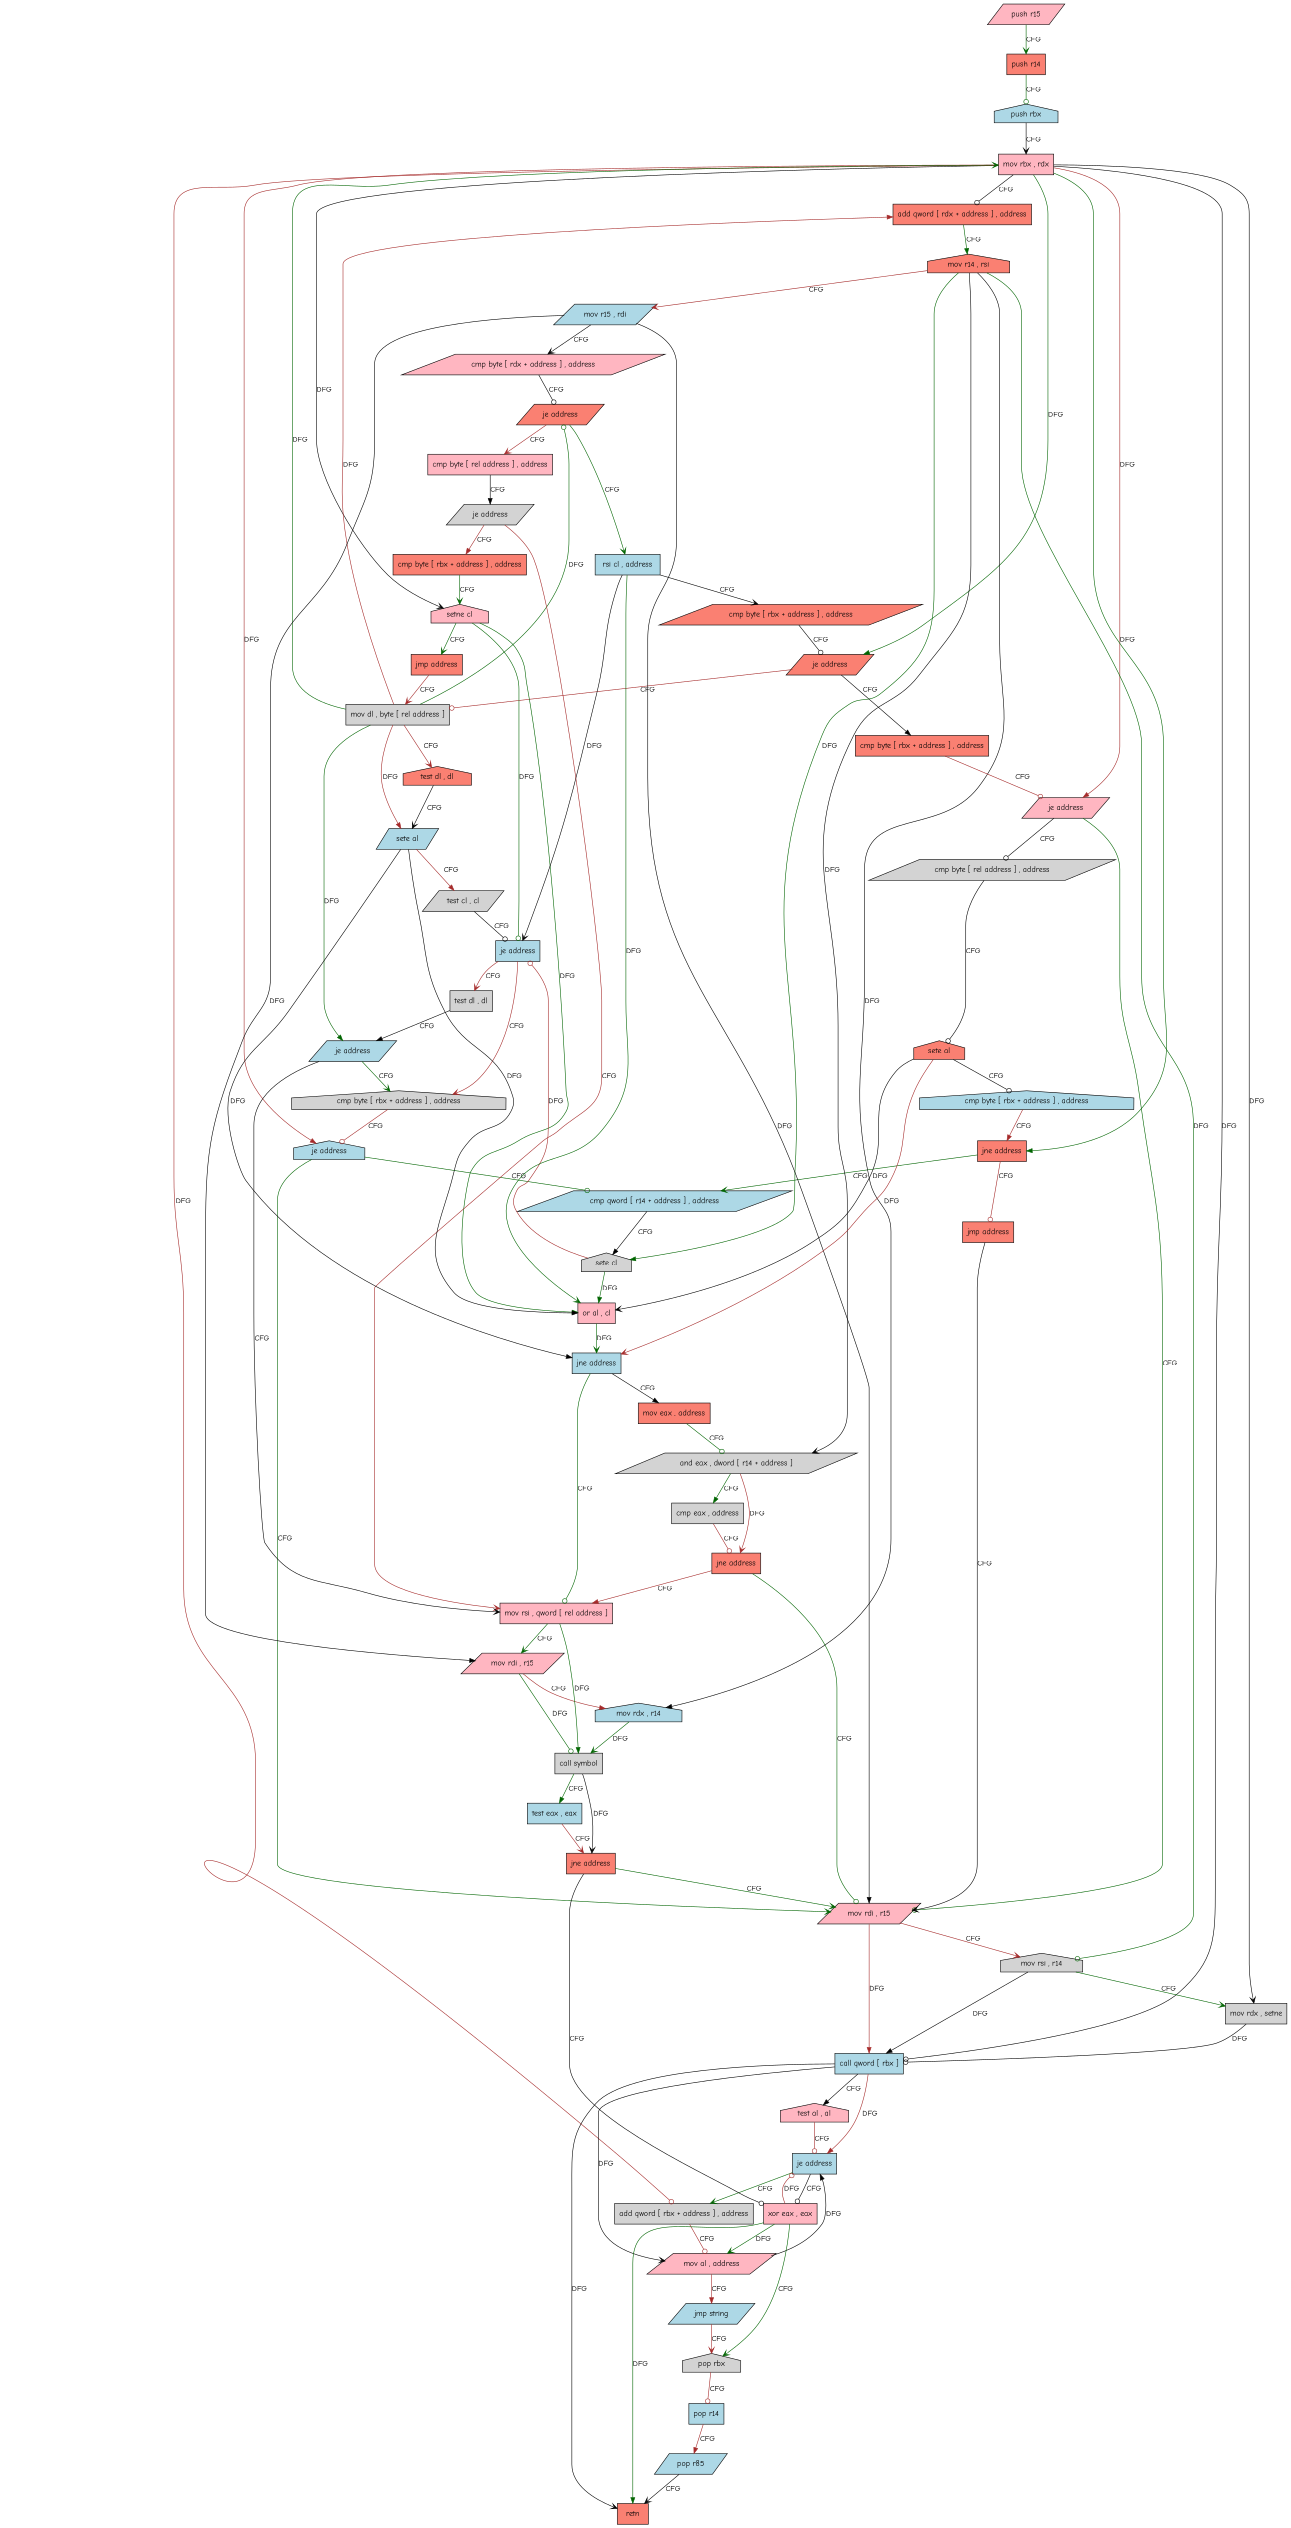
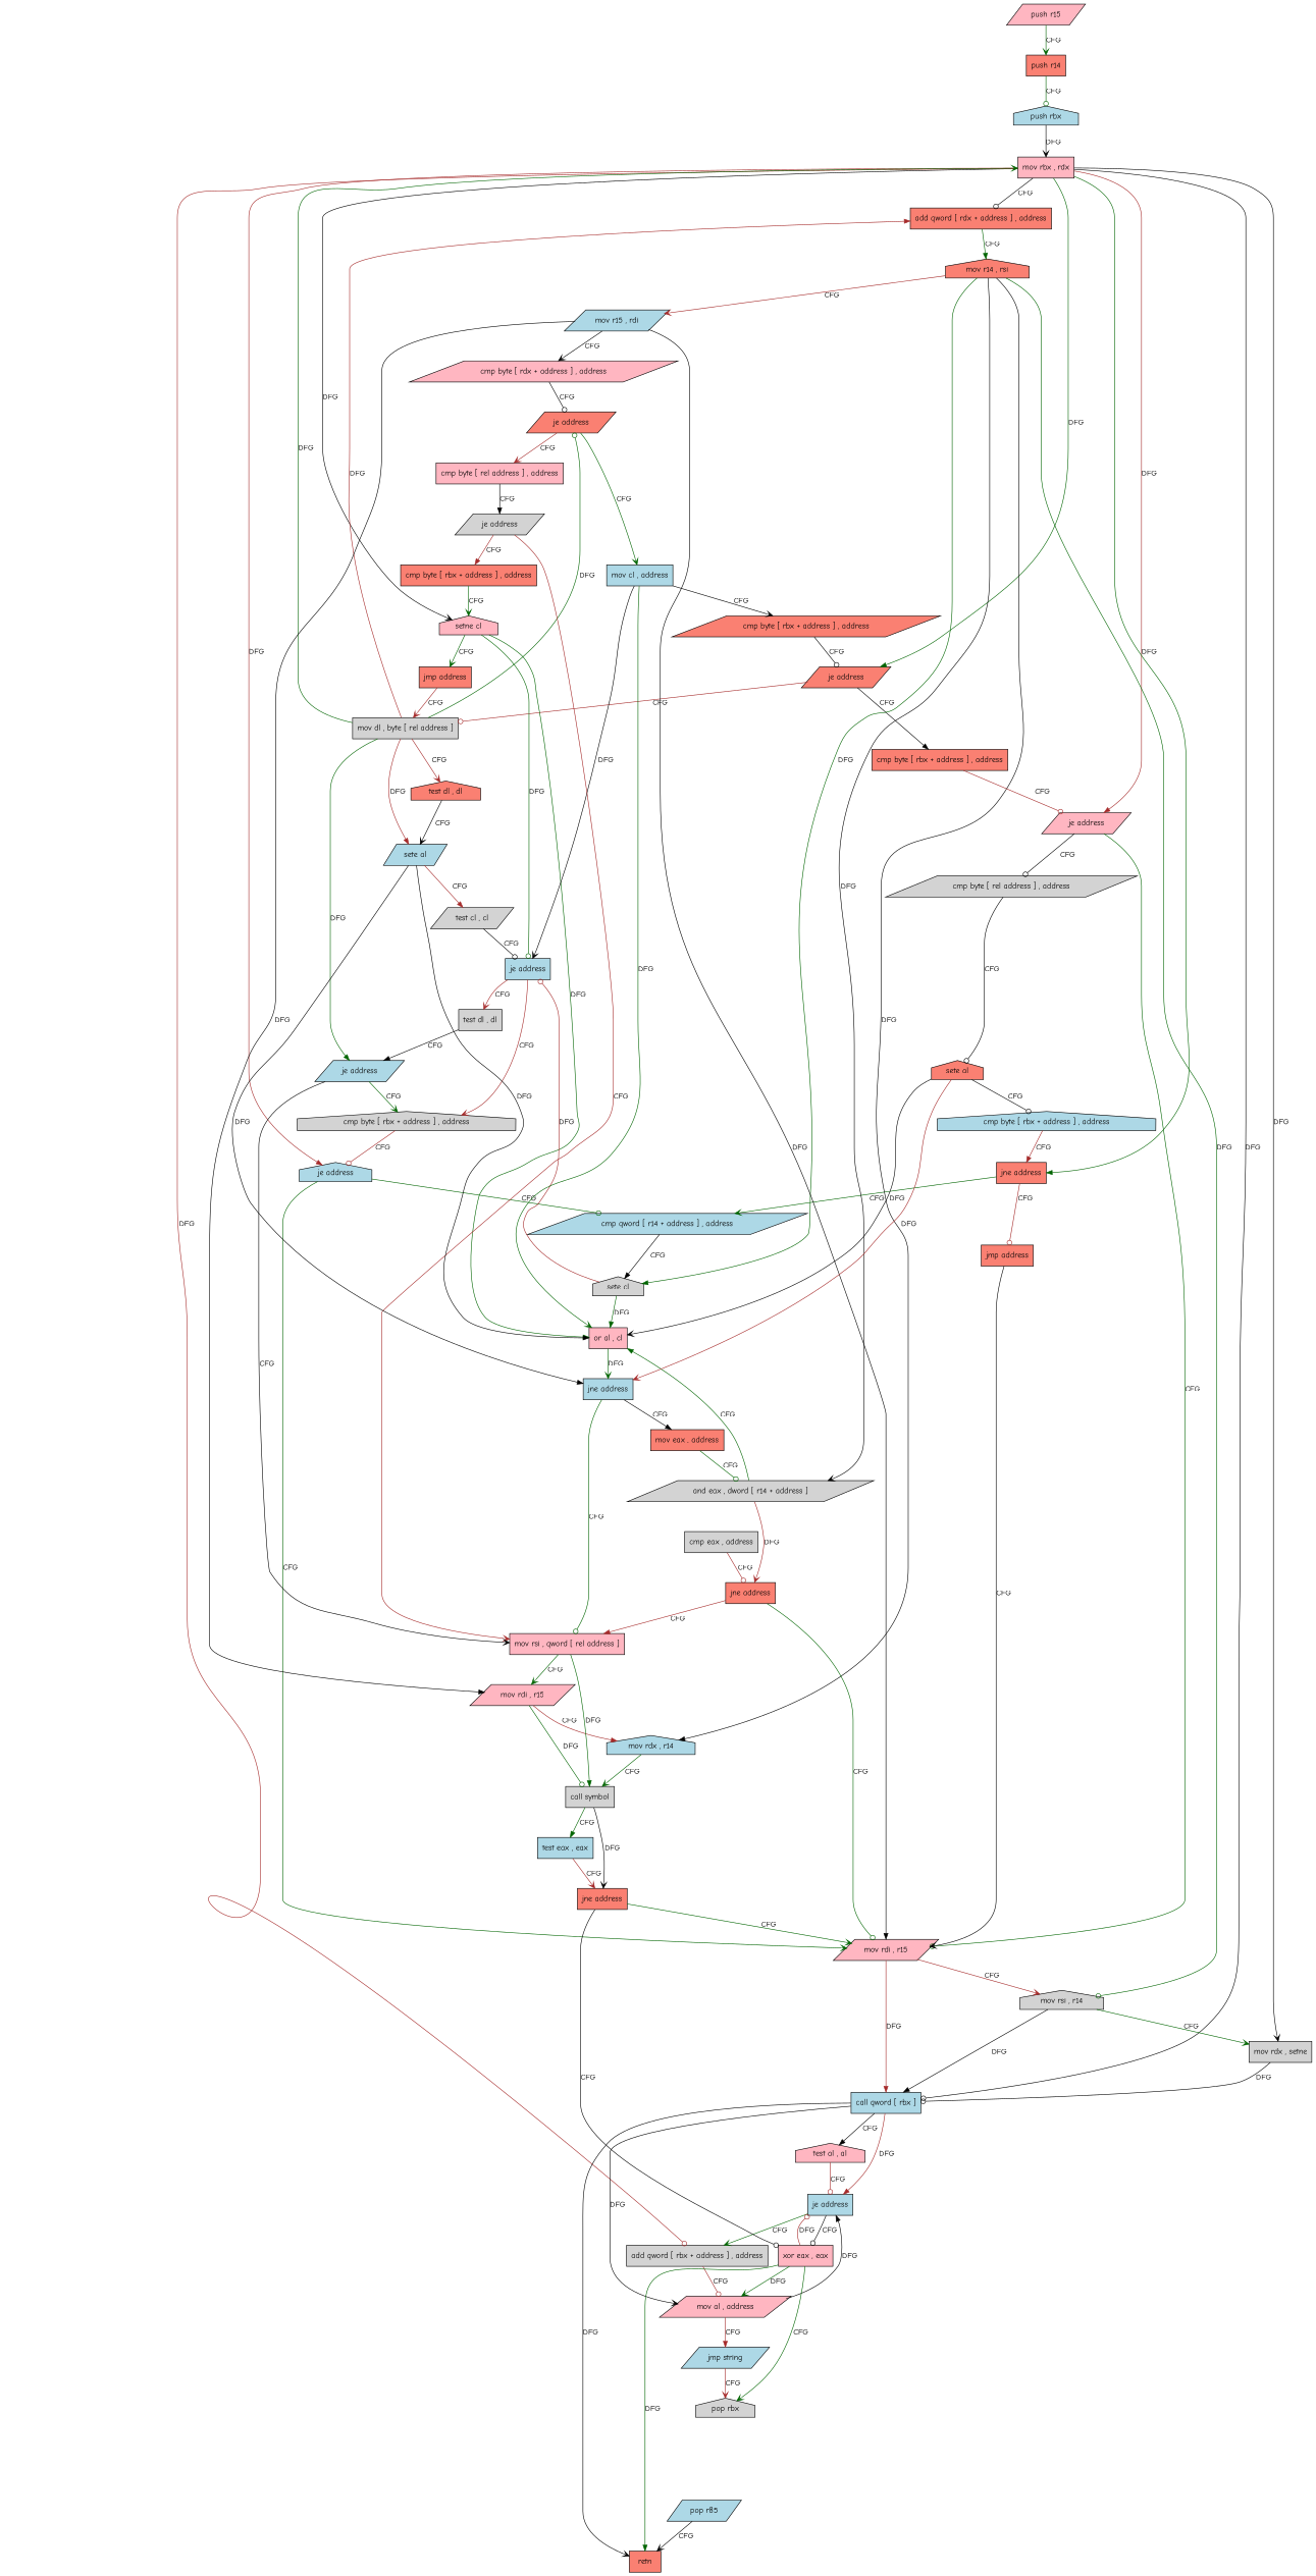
  digraph {
    fontname="Comic Neue"
    node [fillcolor=salmon fontname="Comic Neue" shape=box style=filled]
    edge [arrowhead=vee color=black fontname="Comic Neue"]
    n1 [fillcolor=lightpink label="push r15" shape=parallelogram]
    n2 [label="push r14"]
    n3 [fillcolor=lightblue label="push rbx" shape=house]
    n4 [fillcolor=lightpink label="mov rbx , rdx"]
    n5 [label="add qword [ rdx + address ] , address"]
    n6 [label="je address" shape=parallelogram]
    n7 [fillcolor=lightpink label="je address" shape=parallelogram]
    n8 [fillcolor=lightpink label="setne cl" shape=house]
    n9 [fillcolor=lightgrey label="mov rdx , setne"]
    n10 [fillcolor=lightblue label="call qword [ rbx ]"]
    n11 [fillcolor=lightgrey label="add qword [ rbx + address ] , address"]
    n12 [label="jne address"]
    n13 [fillcolor=lightblue label="je address" shape=house]
    n14 [label="mov r14 , rsi" shape=house]
    n15 [label="cmp byte [ rbx + address ] , address"]
    n16 [fillcolor=lightgrey label="mov dl , byte [ rel address ]"]
    n17 [fillcolor=lightpink label="mov rdi , r15" shape=parallelogram]
    n18 [fillcolor=lightgrey label="cmp byte [ rel address ] , address" shape=parallelogram]
    n19 [fillcolor=lightblue label="je address"]
    n20 [fillcolor=lightpink label="or al , cl"]
    n21 [label="jmp address"]
    n22 [fillcolor=lightblue label="je address"]
    n23 [fillcolor=lightpink label="mov al , address" shape=parallelogram]
    n24 [label=retn]
    n25 [fillcolor=lightpink label="test al , al" shape=house]
    n26 [fillcolor=lightblue label="cmp qword [ r14 + address ] , address" shape=parallelogram]
    n27 [label="jmp address"]
    n28 [fillcolor=lightblue label="mov r15 , rdi" shape=parallelogram]
    n29 [fillcolor=lightblue label="mov rdx , r14" shape=house]
    n30 [fillcolor=lightgrey label="mov rsi , r14" shape=house]
    n31 [fillcolor=lightgrey label="sete cl" shape=house]
    n32 [fillcolor=lightgrey label="and eax , dword [ r14 + address ]" shape=parallelogram]
    n33 [fillcolor=lightpink label="cmp byte [ rdx + address ] , address" shape=parallelogram]
    n34 [fillcolor=lightpink label="mov rdi , r15" shape=parallelogram]
    n35 [fillcolor=lightgrey label="call symbol"]
    n36 [fillcolor=lightgrey label="cmp eax , address"]
    n37 [label="jne address"]
    n38 [label="je address" shape=parallelogram]
-   n39 [fillcolor=lightblue label="rsi cl , address"]
+   n39 [fillcolor=lightblue label="mov cl , address"]
    n40 [fillcolor=lightpink label="cmp byte [ rel address ] , address"]
    n41 [label="cmp byte [ rbx + address ] , address" shape=parallelogram]
    n42 [fillcolor=lightgrey label="je address" shape=parallelogram]
    n43 [fillcolor=lightgrey label="cmp byte [ rbx + address ] , address" shape=house]
    n44 [fillcolor=lightgrey label="test dl , dl"]
    n45 [fillcolor=lightblue label="jne address"]
    n46 [fillcolor=lightpink label="mov rsi , qword [ rel address ]"]
    n47 [label="cmp byte [ rbx + address ] , address"]
    n48 [label="test dl , dl" shape=house]
    n49 [fillcolor=lightblue label="sete al" shape=parallelogram]
    n50 [fillcolor=lightblue label="je address" shape=parallelogram]
    n51 [fillcolor=lightgrey label="test cl , cl" shape=parallelogram]
    n52 [fillcolor=lightblue label="test eax , eax"]
    n53 [label="jne address"]
    n54 [label="sete al" shape=house]
    n55 [fillcolor=lightblue label="cmp byte [ rbx + address ] , address" shape=house]
    n56 [label="mov eax , address"]
    n57 [fillcolor=lightpink label="xor eax , eax"]
    n58 [fillcolor=lightgrey label="pop rbx" shape=house]
-   n59 [fillcolor=lightblue label="pop r14"]
    n60 [fillcolor=lightblue label="jmp string" shape=parallelogram]
    n61 [fillcolor=lightblue label="pop r85" shape=parallelogram]
    n1 -> n2 [color=darkgreen label=CFG]
    n2 -> n3 [arrowhead=odot color=darkgreen label=CFG]
-   n3 -> n4 [label=CFG]
+   n3 -> n4 [label=DFG]
    n4 -> n5 [arrowhead=odot label=CFG]
    n4 -> n6 [arrowhead=normal color=darkgreen label=DFG]
    n4 -> n7 [arrowhead=normal color=brown label=DFG]
    n4 -> n8 [label=DFG]
    n4 -> n9 [label=DFG]
    n4 -> n10 [arrowhead=odot label=DFG]
    n4 -> n11 [arrowhead=odot color=brown label=DFG]
    n4 -> n12 [arrowhead=normal color=darkgreen label=DFG]
    n4 -> n13 [arrowhead=normal color=brown label=DFG]
    n5 -> n14 [arrowhead=normal color=darkgreen label=CFG]
    n6 -> n15 [arrowhead=normal label=CFG]
    n6 -> n16 [arrowhead=odot color=brown label=CFG]
    n7 -> n17 [arrowhead=odot color=darkgreen label=CFG]
    n7 -> n18 [arrowhead=odot label=CFG]
    n8 -> n19 [arrowhead=odot color=darkgreen label=DFG]
    n8 -> n20 [arrowhead=normal color=darkgreen label=DFG]
    n8 -> n21 [color=darkgreen label=CFG]
    n9 -> n10 [arrowhead=odot label=DFG]
    n10 -> n22 [arrowhead=normal color=brown label=DFG]
    n10 -> n23 [label=DFG]
    n10 -> n24 [label=DFG]
    n10 -> n25 [arrowhead=normal label=CFG]
    n11 -> n23 [arrowhead=odot color=brown label=CFG]
    n12 -> n26 [color=darkgreen label=CFG]
    n12 -> n27 [arrowhead=odot color=brown label=CFG]
    n13 -> n17 [color=darkgreen label=CFG]
    n13 -> n26 [arrowhead=odot color=darkgreen label=CFG]
    n14 -> n28 [color=brown label=CFG]
    n14 -> n29 [arrowhead=normal label=DFG]
    n14 -> n30 [arrowhead=odot color=darkgreen label=DFG]
    n14 -> n31 [arrowhead=normal color=darkgreen label=DFG]
    n14 -> n32 [label=DFG]
    n15 -> n7 [arrowhead=odot color=brown label=CFG]
    n16 -> n4 [color=darkgreen label=DFG]
    n16 -> n5 [arrowhead=normal color=brown label=DFG]
    n16 -> n38 [arrowhead=odot color=darkgreen label=DFG]
    n16 -> n48 [color=brown label=CFG]
    n16 -> n49 [arrowhead=normal color=brown label=DFG]
    n16 -> n50 [arrowhead=normal color=darkgreen label=DFG]
    n17 -> n10 [arrowhead=normal color=brown label=DFG]
    n17 -> n30 [color=brown label=CFG]
    n18 -> n54 [arrowhead=odot label=CFG]
    n19 -> n43 [color=brown label=CFG]
    n19 -> n44 [color=brown label=CFG]
    n20 -> n45 [color=darkgreen label=DFG]
    n21 -> n16 [color=brown label=CFG]
    n22 -> n11 [color=darkgreen label=CFG]
    n22 -> n57 [arrowhead=odot label=CFG]
    n23 -> n22 [arrowhead=normal label=DFG]
    n23 -> n60 [arrowhead=normal color=brown label=CFG]
    n25 -> n22 [arrowhead=odot color=brown label=CFG]
    n26 -> n31 [arrowhead=normal label=CFG]
    n27 -> n17 [label=CFG]
    n28 -> n17 [arrowhead=normal label=DFG]
    n28 -> n33 [label=CFG]
    n28 -> n34 [arrowhead=normal label=DFG]
-   n29 -> n35 [color=darkgreen label=DFG]
+   n29 -> n35 [color=darkgreen label=CFG]
    n30 -> n9 [color=darkgreen label=CFG]
    n30 -> n10 [arrowhead=normal label=DFG]
    n31 -> n19 [arrowhead=odot color=brown label=DFG]
    n31 -> n20 [arrowhead=normal color=darkgreen label=DFG]
-   n32 -> n36 [arrowhead=normal color=darkgreen label=CFG]
+   n32 -> n20 [arrowhead=normal color=darkgreen label=CFG]
    n32 -> n37 [color=brown label=DFG]
    n33 -> n38 [arrowhead=odot label=CFG]
    n34 -> n29 [arrowhead=normal color=brown label=CFG]
    n34 -> n35 [arrowhead=odot color=darkgreen label=DFG]
    n35 -> n52 [arrowhead=normal color=darkgreen label=CFG]
    n35 -> n53 [label=DFG]
    n36 -> n37 [arrowhead=odot color=brown label=CFG]
    n37 -> n17 [arrowhead=odot color=darkgreen label=CFG]
    n37 -> n46 [arrowhead=normal color=brown label=CFG]
    n38 -> n39 [color=darkgreen label=CFG]
    n38 -> n40 [color=brown label=CFG]
    n39 -> n19 [label=DFG]
    n39 -> n20 [color=darkgreen label=DFG]
    n39 -> n41 [label=CFG]
    n40 -> n42 [arrowhead=normal label=CFG]
    n41 -> n6 [arrowhead=odot label=CFG]
    n42 -> n46 [color=brown label=CFG]
    n42 -> n47 [arrowhead=normal color=brown label=CFG]
    n43 -> n13 [arrowhead=odot color=brown label=CFG]
    n44 -> n50 [arrowhead=normal label=CFG]
    n45 -> n46 [arrowhead=odot color=darkgreen label=CFG]
    n45 -> n56 [arrowhead=normal label=CFG]
    n46 -> n34 [color=darkgreen label=CFG]
    n46 -> n35 [arrowhead=normal color=darkgreen label=DFG]
    n47 -> n8 [color=darkgreen label=CFG]
    n48 -> n49 [label=CFG]
    n49 -> n20 [arrowhead=normal label=DFG]
    n49 -> n45 [arrowhead=normal label=DFG]
    n49 -> n51 [arrowhead=normal color=brown label=CFG]
    n50 -> n43 [color=darkgreen label=CFG]
    n50 -> n46 [label=CFG]
    n51 -> n19 [arrowhead=odot label=CFG]
    n52 -> n53 [color=brown label=CFG]
    n53 -> n17 [color=darkgreen label=CFG]
    n53 -> n57 [arrowhead=odot label=CFG]
    n54 -> n20 [label=DFG]
    n54 -> n45 [color=brown label=DFG]
    n54 -> n55 [arrowhead=odot label=CFG]
    n55 -> n12 [arrowhead=normal color=brown label=CFG]
    n56 -> n32 [arrowhead=odot color=darkgreen label=CFG]
    n57 -> n22 [arrowhead=odot color=brown label=DFG]
    n57 -> n23 [color=darkgreen label=DFG]
    n57 -> n24 [arrowhead=normal color=darkgreen label=DFG]
    n57 -> n58 [color=darkgreen label=CFG]
-   n58 -> n59 [arrowhead=odot color=brown label=CFG]
-   n59 -> n61 [arrowhead=normal color=brown label=CFG]
    n60 -> n58 [color=brown label=CFG]
    n61 -> n24 [label=CFG]
  }
